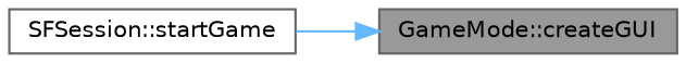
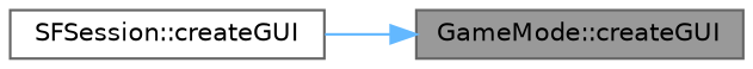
  digraph {
    rankdir=RL
    node [fontname=Helvetica fontsize=10 shape=box style=filled]
    n1 [color=gray40 fillcolor=grey60 fontcolor=black height=0.2 label="GameMode::createGUI" width=0.4]
-   n2 [color=grey40 fillcolor=white height=0.2 label="SFSession::startGame" width=0.4]
+   n2 [color=grey40 fillcolor=white height=0.2 label="SFSession::createGUI" width=0.4]
    n1 -> n2 [color=steelblue1 dir=back fontname=Helvetica fontsize=10 labelfontname=Helvetica labelfontsize=10 style=solid]
  }
